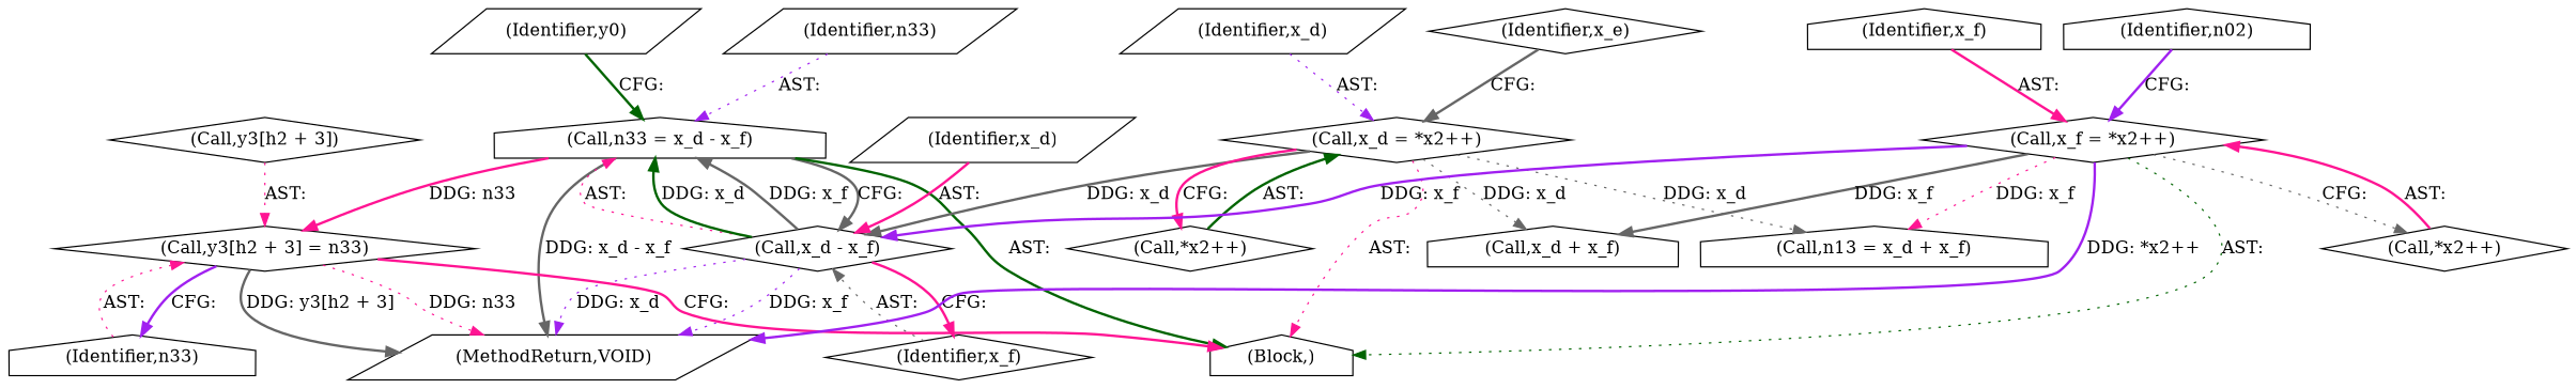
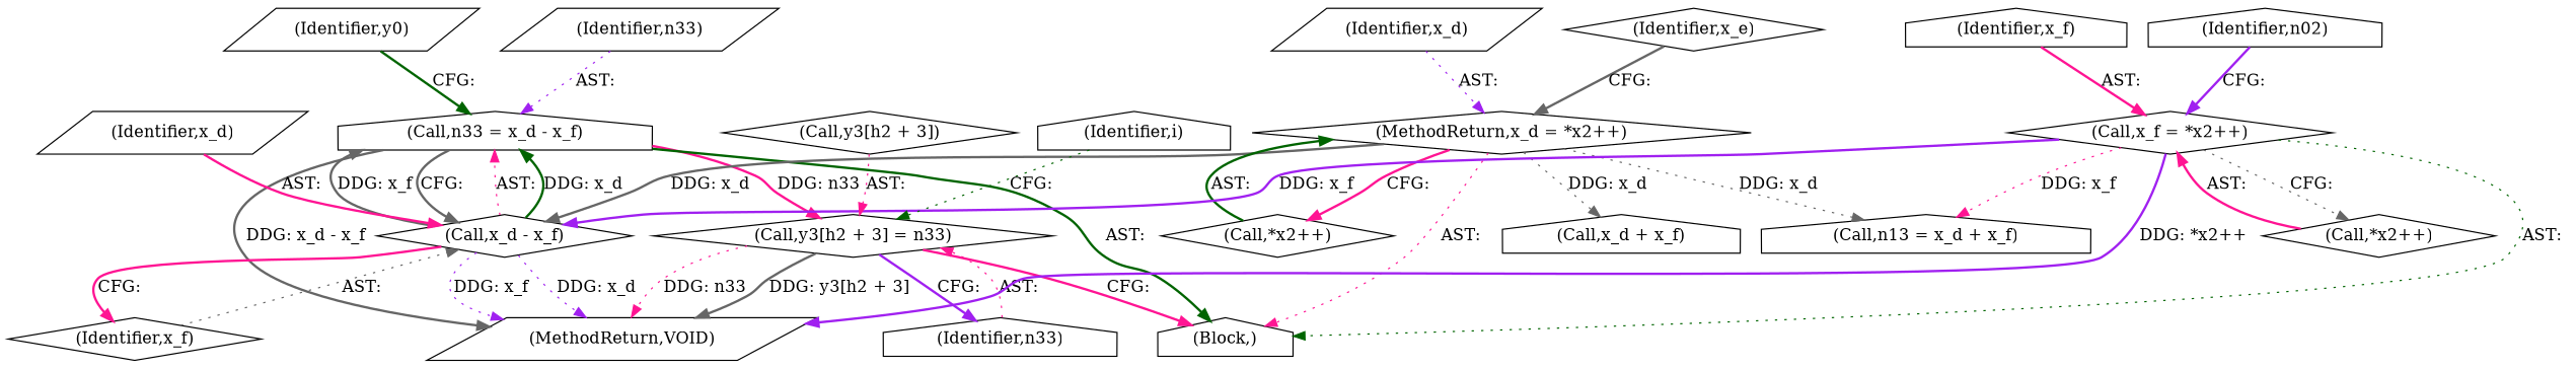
  digraph {
    node [shape=diamond]
    edge [color=deeppink style=bold]
    n1 [label="(Call,n33 = x_d - x_f)" shape=house]
    n2 [label="(Call,x_d - x_f)"]
    n3 [label="(Call,y3[h2 + 3] = n33)"]
    n4 [label="(Block,)" shape=house]
    n5 [label="(MethodReturn,VOID)" shape=parallelogram]
    n6 [label="(Identifier,x_f)"]
    n7 [label="(Identifier,n33)" shape=house]
-   n8 [label="(Call,x_d = *x2++)"]
+   n8 [label="(MethodReturn,x_d = *x2++)"]
    n9 [label="(Call,n13 = x_d + x_f)" shape=house]
    n10 [label="(Call,*x2++)"]
    n11 [label="(Call,x_d + x_f)" shape=house]
    n12 [label="(Call,x_f = *x2++)"]
    n13 [label="(Call,*x2++)"]
    n14 [label="(Identifier,x_d)" shape=parallelogram]
    n15 [label="(Identifier,y0)" shape=parallelogram]
    n16 [label="(Call,y3[h2 + 3])"]
    n17 [label="(Identifier,x_e)"]
    n18 [label="(Identifier,x_d)" shape=parallelogram]
    n19 [label="(Identifier,x_f)" shape=house]
    n20 [label="(Identifier,n02)" shape=house]
+   n21 [label="(Identifier,i)" shape=house]
    n22 [label="(Identifier,n33)" shape=parallelogram]
    n1 -> n2 [color=gray40 label="CFG: "]
    n1 -> n3 [label="DDG: n33"]
    n1 -> n4 [color=darkgreen label="AST: "]
    n1 -> n5 [color=gray40 label="DDG: x_d - x_f"]
    n2 -> n1 [label="AST: " style=dotted]
    n2 -> n1 [color=darkgreen label="DDG: x_d"]
    n2 -> n1 [color=gray40 label="DDG: x_f"]
    n2 -> n5 [color=purple label="DDG: x_f" style=dotted]
    n2 -> n5 [color=purple label="DDG: x_d" style=dotted]
    n2 -> n6 [label="CFG: "]
    n3 -> n4 [label="CFG: "]
    n3 -> n5 [label="DDG: n33" style=dotted]
    n3 -> n5 [color=gray40 label="DDG: y3[h2 + 3]"]
    n3 -> n7 [color=purple label="CFG: "]
    n6 -> n2 [color=gray40 label="AST: " style=dotted]
    n7 -> n3 [label="AST: " style=dotted]
    n8 -> n2 [color=gray40 label="DDG: x_d"]
    n8 -> n4 [label="AST: " style=dotted]
    n8 -> n9 [color=gray40 label="DDG: x_d" style=dotted]
    n8 -> n10 [label="CFG: "]
    n8 -> n11 [color=gray40 label="DDG: x_d" style=dotted]
    n10 -> n8 [color=darkgreen label="AST: "]
    n12 -> n2 [color=purple label="DDG: x_f"]
    n12 -> n4 [color=darkgreen label="AST: " style=dotted]
    n12 -> n5 [color=purple label="DDG: *x2++"]
    n12 -> n9 [label="DDG: x_f" style=dotted]
-   n12 -> n11 [color=gray40 label="DDG: x_f"]
    n12 -> n13 [color=gray40 label="CFG: " style=dotted]
    n13 -> n12 [label="AST: "]
    n14 -> n8 [color=purple label="AST: " style=dotted]
    n15 -> n1 [color=darkgreen label="CFG: "]
    n16 -> n3 [label="AST: " style=dotted]
    n17 -> n8 [color=gray40 label="CFG: "]
    n18 -> n2 [label="AST: "]
    n19 -> n12 [label="AST: "]
    n20 -> n12 [color=purple label="CFG: "]
+   n21 -> n3 [color=darkgreen label="CFG: " style=dotted]
    n22 -> n1 [color=purple label="AST: " style=dotted]
  }
